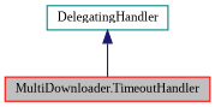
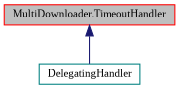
  digraph {
    fontname="Liberation Serif"
    node [fontname="Liberation Serif" fontsize=10 shape=record style=filled]
    n1 [color=red fillcolor=grey75 fontcolor=black height=0.2 label="MultiDownloader.TimeoutHandler" width=0.4]
    n2 [color=teal fillcolor=white height=0.2 label=DelegatingHandler width=0.4]
-   n2 -> n1 [color=midnightblue dir=back fontname="Liberation Serif" fontsize=10 labelfontname=Helvetica labelfontsize=10 style=solid]
+   n1 -> n2 [color=midnightblue dir=back fontname="Liberation Serif" fontsize=10 labelfontname=Helvetica labelfontsize=10 style=solid]
  }
